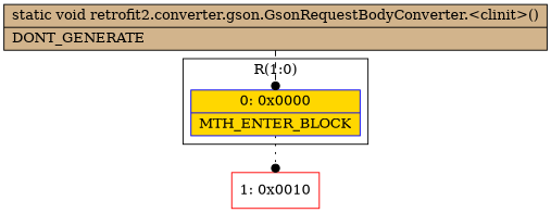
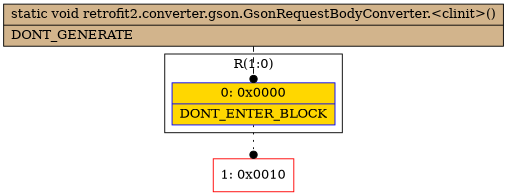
  digraph {
    node [shape=record style=filled]
    edge [arrowhead=dot]
-   n1 [color=blue label="{0\:\ 0x0000|MTH_ENTER_BLOCK\l}" fillcolor=gold]
+   n1 [color=blue label="{0\:\ 0x0000|DONT_ENTER_BLOCK\l}" fillcolor=gold]
    n2 [color=red label="{1\:\ 0x0010}" fillcolor=white]
    n3 [label="{static void retrofit2.converter.gson.GsonRequestBodyConverter.\<clinit\>()  | DONT_GENERATE\l}" fillcolor=tan]
    subgraph cluster_1 {
      label="R(1:0)"
      n1
    }
    n1 -> n2 [style=dotted]
    n3 -> n1 [style=dashed]
  }
